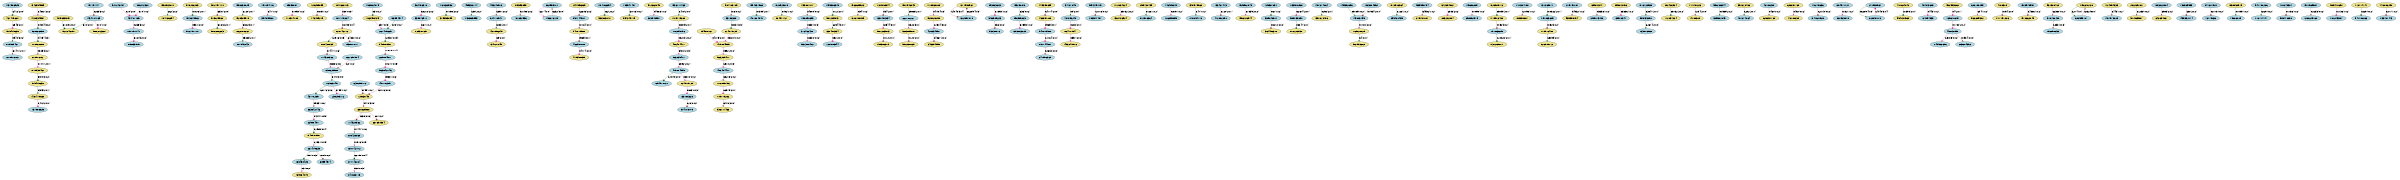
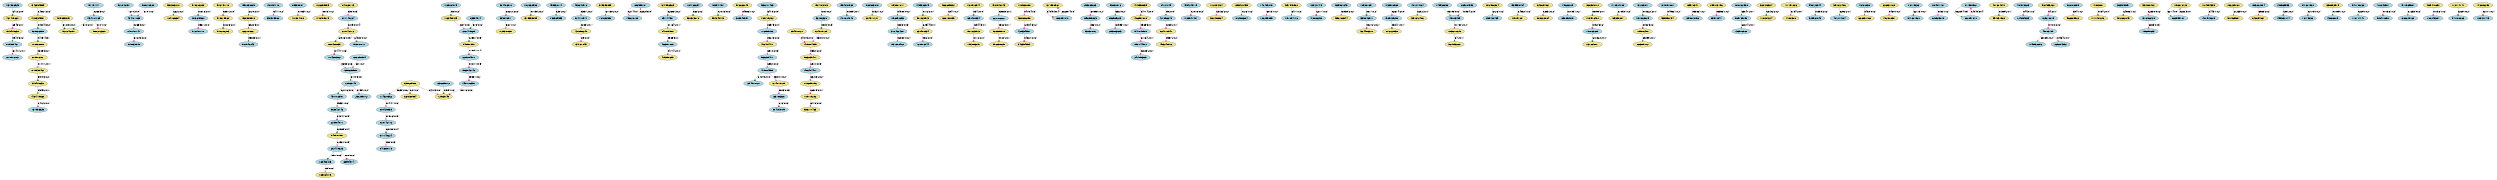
  digraph {
    nodesep=0.5
    node [fillcolor=lightblue style=filled]
    edge [arrowhead=box color=deeppink penwidth=1]
    -919479630 [fillcolor=khaki]
    815535461
    -278916761
    919479630 [fillcolor=khaki]
    -467419660 [fillcolor=khaki]
    737986525
    -988272320 [fillcolor=khaki]
    -434707165
    -521246797 [fillcolor=khaki]
    434707165
    -797797741
    975833915
    -930303070 [fillcolor=khaki]
    184166654 [fillcolor=khaki]
    -913679560
    572757710
    913679560 [fillcolor=khaki]
    -978206283 [fillcolor=khaki]
    -662788261 [fillcolor=khaki]
    981946043
    -928385578 [fillcolor=khaki]
    -950238029
    191094716
    357575960
    710304188 [fillcolor=khaki]
    -126259895 [fillcolor=khaki]
    -746485219 [fillcolor=khaki]
    -948987951 [fillcolor=khaki]
    267419625
    163458425
    63994974
    948987951 [fillcolor=khaki]
    -229084971
    -563842146
    364486310
    339846511
    -725387691 [fillcolor=khaki]
    -379353899 [fillcolor=khaki]
    -767632536
    457702391
    563842146
    229084971
    459332174
    -736565553
    -427856248 [fillcolor=khaki]
    -34727045 [fillcolor=khaki]
    379353899 [fillcolor=khaki]
    767632536
    682559101
    156676728
    941819580 [fillcolor=khaki]
    857744901
    466991008
    930303070 [fillcolor=khaki]
    -184166654
    954249719 [fillcolor=khaki]
    783547487
    572662049 [fillcolor=khaki]
    303948951
    278916761 [fillcolor=khaki]
    -815535461 [fillcolor=khaki]
    -650629588
    -72963145
    230295172
    650629588 [fillcolor=khaki]
    114320362
    667650584 [fillcolor=khaki]
    800428839
    -33186328
    904103709
    674879729 [fillcolor=khaki]
    33186328
    -479804555 [fillcolor=khaki]
    -954031568
    -401604840
    284971721 [fillcolor=khaki]
    -156850653
    376466428
    -931388402
    797797741
    587223573 [fillcolor=khaki]
    -759386375
    630480334 [fillcolor=khaki]
    -457702391
    -606188099 [fillcolor=khaki]
    759386375 [fillcolor=khaki]
    -981946043 [fillcolor=khaki]
    662788261
    928385578 [fillcolor=khaki]
    521246797
    -528826098 [fillcolor=khaki]
    420334557
    346394555 [fillcolor=khaki]
    -271590561 [fillcolor=khaki]
    -602857070
    -856585223
    93030876
    856585223
    -293863603
    -479358659 [fillcolor=khaki]
    -466991008 [fillcolor=khaki]
    -941819580
    406404417 [fillcolor=khaki]
    563239477
    479804555
    34727045
    427856248
    -824710541 [fillcolor=khaki]
    -610742772
    877148224
    -954249719
    -783547487
    -176899756 [fillcolor=khaki]
    709719282 [fillcolor=khaki]
    936117463 [fillcolor=khaki]
    -382426524 [fillcolor=khaki]
    -259420435 [fillcolor=khaki]
    872906364
    -857744901
    247956369
    746485219
    126259895
    769064079 [fillcolor=khaki]
    -357575960 [fillcolor=khaki]
    -191094716
    89398887
    133421473
    472882290
    841668113
    -556726944 [fillcolor=khaki]
    -925561843
    -587223573 [fillcolor=khaki]
    -630480334
    720916544
    -364486310 [fillcolor=khaki]
    -153807017 [fillcolor=khaki]
    816722538 [fillcolor=khaki]
    -351672486 [fillcolor=khaki]
    824710541
    -165670615 [fillcolor=khaki]
    567593260 [fillcolor=khaki]
    479358659 [fillcolor=khaki]
    -572757710 [fillcolor=khaki]
    -93030876
    -872906364 [fillcolor=khaki]
    259420435
    215191081 [fillcolor=khaki]
    72963145 [fillcolor=khaki]
    -230295172
    988272320
    -642694861 [fillcolor=khaki]
    883222884 [fillcolor=khaki]
    -75686009
    658892919
    118968088 [fillcolor=khaki]
    528826098
    -118968088 [fillcolor=khaki]
    -563239477 [fillcolor=khaki]
    -406404417
    -131265871 [fillcolor=khaki]
    -89398887 [fillcolor=khaki]
    -710304188
    -493240516 [fillcolor=khaki]
    131265871
    -191863605
    719516480 [fillcolor=khaki]
    467419660 [fillcolor=khaki]
    539958794 [fillcolor=khaki]
    -737986525
    -65570347 [fillcolor=khaki]
    -295013196
    -800428839 [fillcolor=khaki]
    -114320362
    295013196 [fillcolor=khaki]
    65570347
    985739290
    133516968
    -339846511
    293863603
    112034224 [fillcolor=khaki]
    -4188308 [fillcolor=khaki]
    556726944
    925561843
    351672486 [fillcolor=khaki]
    487274064
    -626831768 [fillcolor=khaki]
    46180238
    -46180238 [fillcolor=khaki]
    -133516968
    -985739290
    145532656
    -49003755
    -76779636
    -841601520
    -820523878
    -420334557 [fillcolor=khaki]
    -267419625
    -284971721
    820523878
    -215191081
    -346394555 [fillcolor=khaki]
    -816722538
    271590561
    602857070
    401604840 [fillcolor=khaki]
    954031568 [fillcolor=khaki]
    -720916544 [fillcolor=khaki]
    487973603
    124854333
    493240516
    610742772 [fillcolor=khaki]
    -877148224
    153807017
    -567593260 [fillcolor=khaki]
    165670615
    49003755
    566685922 [fillcolor=khaki]
    -566685922 [fillcolor=khaki]
    176899756
    -487274064
    -163458425 [fillcolor=khaki]
    950238029 [fillcolor=khaki]
    -145532656
    265204352
    4188308 [fillcolor=khaki]
    -717151226 [fillcolor=khaki]
    -572662049 [fillcolor=khaki]
    191863605
    931388402 [fillcolor=khaki]
    -376466428
    156850653
    717151226 [fillcolor=khaki]
    -303948951
    -156676728 [fillcolor=khaki]
    -682559101
    -124854333 [fillcolor=khaki]
    -487973603
    282225160 [fillcolor=khaki]
    511965587 [fillcolor=khaki]
    -709719282 [fillcolor=khaki]
    826509112 [fillcolor=khaki]
    -719516480 [fillcolor=khaki]
    -247956369 [fillcolor=khaki]
    642694861 [fillcolor=khaki]
    626831768 [fillcolor=khaki]
    -883222884
    736565553
    -459332174
    -63994974
    841601520
    76779636
    978206283 [fillcolor=khaki]
    -826509112 [fillcolor=khaki]
    -658892919 [fillcolor=khaki]
    75686009
    -265204352
    -941780266
    -112714141
    254518121 [fillcolor=khaki]
    -254518121
    -674879729 [fillcolor=khaki]
    382426524 [fillcolor=khaki]
    725387691
    -904103709 [fillcolor=khaki]
    -667650584
    -769064079
    -936117463
    700243387
    905470690
    -511965587
    -282225160
    -112034224 [fillcolor=khaki]
    -975833915 [fillcolor=khaki]
    -905470690 [fillcolor=khaki]
    -700243387
    -841668113 [fillcolor=khaki]
    606188099
    -539958794
    112714141 [fillcolor=khaki]
    941780266
    -472882290 [fillcolor=khaki]
    -133421473
    -919479630 -> 815535461 [arrowhead=normal color=darkgreen label="A940(3+2)"]
    815535461 -> -278916761 [arrowhead=normal color=brown label="G1471(2+1)"]
    919479630 -> -467419660 [arrowhead=normal color=darkgreen label="G543(2+1)"]
    -467419660 -> 737986525 [label="G412(2+0)"]
    -434707165 -> -988272320 [label="T10(1+2)"]
    -434707165 -> -521246797 [color=darkgreen label="G10(2+0)"]
    434707165 -> -797797741 [arrowhead=normal label="A265(3+2)"]
    -797797741 -> 975833915 [label="G1215(2+2)"]
    -930303070 -> 184166654 [arrowhead=normal color=darkgreen label="C62(2+2)"]
    -913679560 -> 572757710 [label="A531(2+0)"]
    913679560 -> -978206283 [color=darkgreen label="G1676(2+1)"]
    -662788261 -> 981946043 [arrowhead=normal color=darkgreen label="T5883(2+1)"]
    -928385578 -> -662788261 [arrowhead=normal color=brown label="G322(3+1)"]
    -950238029 -> -928385578 [arrowhead=normal color=darkgreen label="C120(2+1)"]
    191094716 -> 357575960 [arrowhead=normal label="G47(1+2)"]
    -126259895 -> -746485219 [color=brown label="A815(1+2)"]
    -948987951 -> 267419625 [arrowhead=normal label="C1531(0+5)"]
    267419625 -> 163458425 [color=darkgreen label="A57(0+3)"]
    267419625 -> 63994974 [color=brown label="T78(0+2)"]
    163458425 -> 769064079 [arrowhead=normal label="A3(0+2)"]
    948987951 -> -229084971 [color=brown label="T1589(0+4)"]
    -229084971 -> -563842146 [label="T4241(0+5)"]
    -563842146 -> -457702391 [label="T933(1+6)"]
    364486310 -> 339846511 [label="G8272(2+2)"]
    339846511 -> -725387691 [arrowhead=normal label="G61(1+2)"]
    -767632536 -> -379353899 [color=darkgreen label="A1158(2+2)"]
    457702391 -> 563842146 [arrowhead=normal color=brown label="A933(1+6)"]
    563842146 -> 229084971 [label="T4241(0+5)"]
    229084971 -> -948987951 [color=darkgreen label="G1589(0+4)"]
    459332174 -> -736565553 [arrowhead=normal color=darkgreen label="C58(2+2)"]
    -427856248 -> -34727045 [label="G9(2+0)"]
    379353899 -> 767632536 [arrowhead=normal color=brown label="G1158(2+2)"]
    682559101 -> 156676728 [arrowhead=normal label="C27(4+0)"]
    156676728 -> 682559101 [arrowhead=normal color=brown label="G232(5+0)"]
    941819580 -> 466991008 [color=brown label="T965(3+1)"]
    857744901 -> 941819580 [arrowhead=normal color=brown label="T1164(2+1)"]
    466991008 -> 479358659 [label="T4774(2+0)"]
    -184166654 -> 930303070 [color=darkgreen label="T62(2+2)"]
    783547487 -> 954249719 [color=darkgreen label="C1016(0+2)"]
    572662049 -> 303948951 [arrowhead=normal label="A4586(1+2)"]
    278916761 -> -815535461 [arrowhead=normal label="T1471(2+1)"]
    -815535461 -> 919479630 [color=darkgreen label="G940(3+2)"]
    -650629588 -> -72963145 [arrowhead=normal color=darkgreen label="G470(3+8)"]
    -72963145 -> 457702391 [color=darkgreen label="C2776(2+6)"]
    -72963145 -> 230295172 [label="G759(1+2)"]
    650629588 -> 114320362 [color=brown label="T658(2+6)"]
    650629588 -> 667650584 [color=brown label="C8(1+2)"]
    114320362 -> 800428839 [arrowhead=normal color=brown label="A7447(1+6)"]
    800428839 -> -610742772 [arrowhead=normal label="T1916(0+5)"]
    -33186328 -> 904103709 [color=brown label="C16(0+2)"]
    674879729 -> -479804555 [arrowhead=normal label="A3310(0+2)"]
    33186328 -> 674879729 [color=darkgreen label="A803(0+3)"]
    -479804555 -> -563239477 [arrowhead=normal label="A592(2+2)"]
    -954031568 -> -401604840 [color=darkgreen label="A1399(2+1)"]
    -156850653 -> 376466428 [arrowhead=normal label="A833(0+3)"]
    376466428 -> -931388402 [arrowhead=normal label="A2330(0+2)"]
    797797741 -> -434707165 [color=brown label="T265(3+2)"]
    587223573 -> 630480334 [arrowhead=normal color=darkgreen label="C2544(3+1)"]
    -759386375 -> 587223573 [color=darkgreen label="T112(2+1)"]
    630480334 -> 720916544 [label="A52(2+0)"]
    -457702391 -> 72963145 [color=brown label="T2776(2+6)"]
    -981946043 -> 662788261 [arrowhead=normal color=darkgreen label="C5883(2+1)"]
    662788261 -> 928385578 [arrowhead=normal label="A322(3+1)"]
    928385578 -> 950238029 [color=brown label="A120(2+1)"]
    521246797 -> 434707165 [label="C10(2+0)"]
    -528826098 -> 420334557 [label="C1504(3+2)"]
    420334557 -> 346394555 [color=brown label="T4867(2+2)"]
    -271590561 -> -602857070 [color=brown label="C4048(3+4)"]
    -602857070 -> -271590561 [color=brown label="C6289(4+5)"]
    -856585223 -> 93030876 [color=brown label="T36(0+2)"]
    856585223 -> -293863603 [label="G1593(1+2)"]
    -479358659 -> -466991008 [color=brown label="G4774(2+0)"]
    -466991008 -> -941819580 [label="A965(3+1)"]
    -941819580 -> -857744901 [label="C1164(2+1)"]
    406404417 -> 563239477 [arrowhead=normal label="G510(2+3)"]
    563239477 -> 479804555 [arrowhead=normal label="C592(2+2)"]
    479804555 -> -254518121 [color=darkgreen label="C4075(2+0)"]
    479804555 -> -674879729 [arrowhead=normal label="T3310(0+2)"]
    34727045 -> 427856248 [arrowhead=normal color=darkgreen label="A9(2+0)"]
    427856248 -> -824710541 [label="A283(2+1)"]
    -824710541 -> -493240516 [arrowhead=normal label="A557(2+2)"]
    -610742772 -> 877148224 [color=darkgreen label="G2198(0+4)"]
    877148224 -> 841668113 [arrowhead=normal label="A30(0+3)"]
    -954249719 -> -783547487 [color=brown label="C1016(0+2)"]
    -176899756 -> 709719282 [label="C6975(2+1)"]
    709719282 -> 936117463 [arrowhead=normal color=brown label="G478(2+0)"]
    -259420435 -> 872906364 [arrowhead=normal color=darkgreen label="T126(1+2)"]
    -857744901 -> 247956369 [arrowhead=normal color=brown label="T2603(2+2)"]
    746485219 -> 126259895 [arrowhead=normal label="G815(1+2)"]
    -357575960 -> -191094716 [arrowhead=normal color=darkgreen label="G47(1+2)"]
    89398887 -> 710304188 [label="T1093(1+2)"]
-   133421473 -> 472882290 [color=brown label="C120(2+1)"]
+   133421473 -> 472882290 [color=brown label="C271(1+2)"]
    -925561843 -> -556726944 [arrowhead=normal label="G1539(2+2)"]
    -587223573 -> 759386375 [color=brown label="A112(2+1)"]
    -630480334 -> -587223573 [label="T2544(3+1)"]
    -153807017 -> -156850653 [arrowhead=normal color=brown label="A4880(0+2)"]
    824710541 -> -427856248 [arrowhead=normal color=darkgreen label="T283(2+1)"]
    -165670615 -> 567593260 [arrowhead=normal color=darkgreen label="G4(2+1)"]
    -572757710 -> 913679560 [color=brown label="G531(2+0)"]
    -93030876 -> 856585223 [arrowhead=normal color=darkgreen label="G36(0+2)"]
    -872906364 -> 259420435 [arrowhead=normal color=darkgreen label="C126(1+2)"]
-   72963145 -> 650629588 [arrowhead=normal color=brown label="A470(3+8)"]
+   650629588 -> 72963145 [arrowhead=normal color=brown label="A470(3+8)"]
    -230295172 -> 72963145 [color=brown label="T759(1+2)"]
    988272320 -> 434707165 [label="C10(1+2)"]
    -642694861 -> 883222884 [label="C583(2+2)"]
    -75686009 -> 658892919 [arrowhead=normal label="A1095(1+2)"]
    118968088 -> 278916761 [arrowhead=normal color=brown label="A305(3+2)"]
    528826098 -> 118968088 [color=darkgreen label="A415(4+3)"]
    -118968088 -> -528826098 [arrowhead=normal label="A415(4+3)"]
    -563239477 -> -406404417 [arrowhead=normal label="C510(2+3)"]
    -406404417 -> -176899756 [arrowhead=normal color=brown label="G3213(2+2)"]
    -710304188 -> -89398887 [arrowhead=normal color=brown label="C1093(1+2)"]
    131265871 -> -191863605 [color=darkgreen label="A10322(2+1)"]
    -191863605 -> 719516480 [color=brown label="T152(3+2)"]
    719516480 -> 826509112 [arrowhead=normal color=darkgreen label="C5099(2+1)"]
    467419660 -> -919479630 [label="C543(2+1)"]
    -737986525 -> 467419660 [color=darkgreen label="C412(2+0)"]
    -65570347 -> -295013196 [arrowhead=normal color=brown label="A3356(1+2)"]
    -800428839 -> -114320362 [color=brown label="T7447(1+6)"]
    -114320362 -> -650629588 [arrowhead=normal label="A658(2+6)"]
    295013196 -> 65570347 [label="T3356(1+2)"]
    985739290 -> 133516968 [arrowhead=normal color=darkgreen label="C2674(2+0)"]
    -339846511 -> -364486310 [color=brown label="A8272(2+2)"]
    293863603 -> -856585223 [label="G1593(1+2)"]
    556726944 -> 925561843 [arrowhead=normal color=darkgreen label="A1539(2+2)"]
    351672486 -> 487274064 [arrowhead=normal color=darkgreen label="C292(2+1)"]
    46180238 -> -626831768 [arrowhead=normal color=brown label="A460(0+2)"]
    -133516968 -> -985739290 [label="G2674(2+0)"]
    -985739290 -> 816722538 [color=darkgreen label="T3847(2+1)"]
    145532656 -> -49003755 [arrowhead=normal color=darkgreen label="T5185(0+2)"]
    -49003755 -> -165670615 [arrowhead=normal color=brown label="A1780(2+2)"]
    -76779636 -> -841601520 [color=brown label="C2173(0+2)"]
    -820523878 -> 284971721 [arrowhead=normal color=darkgreen label="T152(1+2)"]
    -420334557 -> 528826098 [color=darkgreen label="T1504(3+2)"]
    -267419625 -> 948987951 [color=darkgreen label="C1531(0+5)"]
    -284971721 -> 820523878 [arrowhead=normal label="T152(1+2)"]
    -215191081 -> 539958794 [arrowhead=normal color=brown label="A4932(1+2)"]
    -346394555 -> -420334557 [arrowhead=normal label="G4867(2+2)"]
    -816722538 -> 985739290 [arrowhead=normal color=darkgreen label="C3847(2+1)"]
    271590561 -> 602857070 [arrowhead=normal color=darkgreen label="A6289(4+5)"]
    602857070 -> 271590561 [label="C4048(3+4)"]
    401604840 -> 954031568 [color=darkgreen label="T1399(2+1)"]
    -720916544 -> -630480334 [color=brown label="A54(2+0)"]
    487973603 -> 124854333 [label="A443(1+2)"]
    493240516 -> 824710541 [arrowhead=normal color=brown label="C557(2+2)"]
    610742772 -> -800428839 [color=darkgreen label="C1916(0+5)"]
    610742772 -> 153807017 [color=brown label="C4880(0+2)"]
    -877148224 -> 610742772 [color=brown label="T2198(0+4)"]
    -567593260 -> 165670615 [label="A4(2+1)"]
    165670615 -> 49003755 [label="A1780(2+2)"]
    49003755 -> -145532656 [arrowhead=normal label="C5185(0+2)"]
    49003755 -> 265204352 [arrowhead=normal color=brown label="A1934(2+0)"]
    -566685922 -> -606188099 [arrowhead=normal color=brown label="C94(1+2)"]
    176899756 -> 406404417 [label="A3213(2+2)"]
    -487274064 -> -351672486 [arrowhead=normal color=darkgreen label="A292(2+1)"]
    -163458425 -> -267419625 [arrowhead=normal label="C57(0+3)"]
    4188308 -> -717151226 [color=brown label="A154(2+0)"]
    191863605 -> -131265871 [color=darkgreen label="C10322(2+1)"]
    931388402 -> -376466428 [arrowhead=normal label="C2330(0+2)"]
    -376466428 -> 156850653 [arrowhead=normal color=brown label="C833(0+3)"]
    717151226 -> -4188308 [arrowhead=normal color=brown label="C154(2+0)"]
    -303948951 -> -572662049 [color=brown label="C4586(1+2)"]
    -156676728 -> -682559101 [arrowhead=normal color=darkgreen label="G27(4+0)"]
    -682559101 -> -156676728 [arrowhead=normal color=brown label="A232(5+0)"]
    -124854333 -> -487973603 [arrowhead=normal color=brown label="C443(1+2)"]
    282225160 -> 511965587 [arrowhead=normal color=brown label="C1233(0+2)"]
    -709719282 -> 176899756 [arrowhead=normal color=brown label="T6975(2+1)"]
    -719516480 -> 191863605 [color=brown label="A152(3+2)"]
    -247956369 -> 857744901 [color=brown label="C2603(2+2)"]
    626831768 -> -46180238 [arrowhead=normal label="A460(0+2)"]
    -883222884 -> 642694861 [arrowhead=normal color=brown label="G583(2+2)"]
    736565553 -> -459332174 [color=brown label="C58(2+2)"]
    -63994974 -> -267419625 [color=darkgreen label="G78(0+2)"]
    841601520 -> 76779636 [color=brown label="T2173(0+2)"]
    978206283 -> -913679560 [color=darkgreen label="A1676(2+1)"]
    -826509112 -> -719516480 [color=darkgreen label="T5099(2+1)"]
    -658892919 -> 75686009 [arrowhead=normal color=darkgreen label="A1095(1+2)"]
    -265204352 -> -49003755 [color=brown label="A1934(2+0)"]
    -941780266 -> -112714141 [arrowhead=normal color=darkgreen label="A229(0+2)"]
    254518121 -> -479804555 [label="A4075(2+0)"]
    -674879729 -> -33186328 [label="T803(0+3)"]
    382426524 -> 112034224 [color=darkgreen label="C5732(2+2)"]
    725387691 -> -339846511 [color=darkgreen label="A61(1+2)"]
    -904103709 -> 33186328 [arrowhead=normal color=brown label="A16(0+2)"]
    -667650584 -> -650629588 [arrowhead=normal color=brown label="C8(1+2)"]
    -769064079 -> -163458425 [color=darkgreen label="A3(0+2)"]
    -936117463 -> -709719282 [arrowhead=normal color=darkgreen label="G478(2+0)"]
    700243387 -> 905470690 [color=brown label="A1136(1+2)"]
    -511965587 -> -282225160 [arrowhead=normal color=brown label="G1233(0+2)"]
    -112034224 -> -382426524 [arrowhead=normal label="C5732(2+2)"]
    -975833915 -> -521246797 [color=darkgreen label="G1215(2+2)"]
    -905470690 -> -700243387 [label="A1136(1+2)"]
    -841668113 -> -877148224 [arrowhead=normal label="T30(0+3)"]
    606188099 -> 566685922 [arrowhead=normal label="C94(1+2)"]
    -539958794 -> 215191081 [arrowhead=normal color=brown label="G4932(1+2)"]
    112714141 -> 941780266 [color=darkgreen label="A229(0+2)"]
    -472882290 -> -133421473 [color=brown label="T271(1+2)"]
  }
